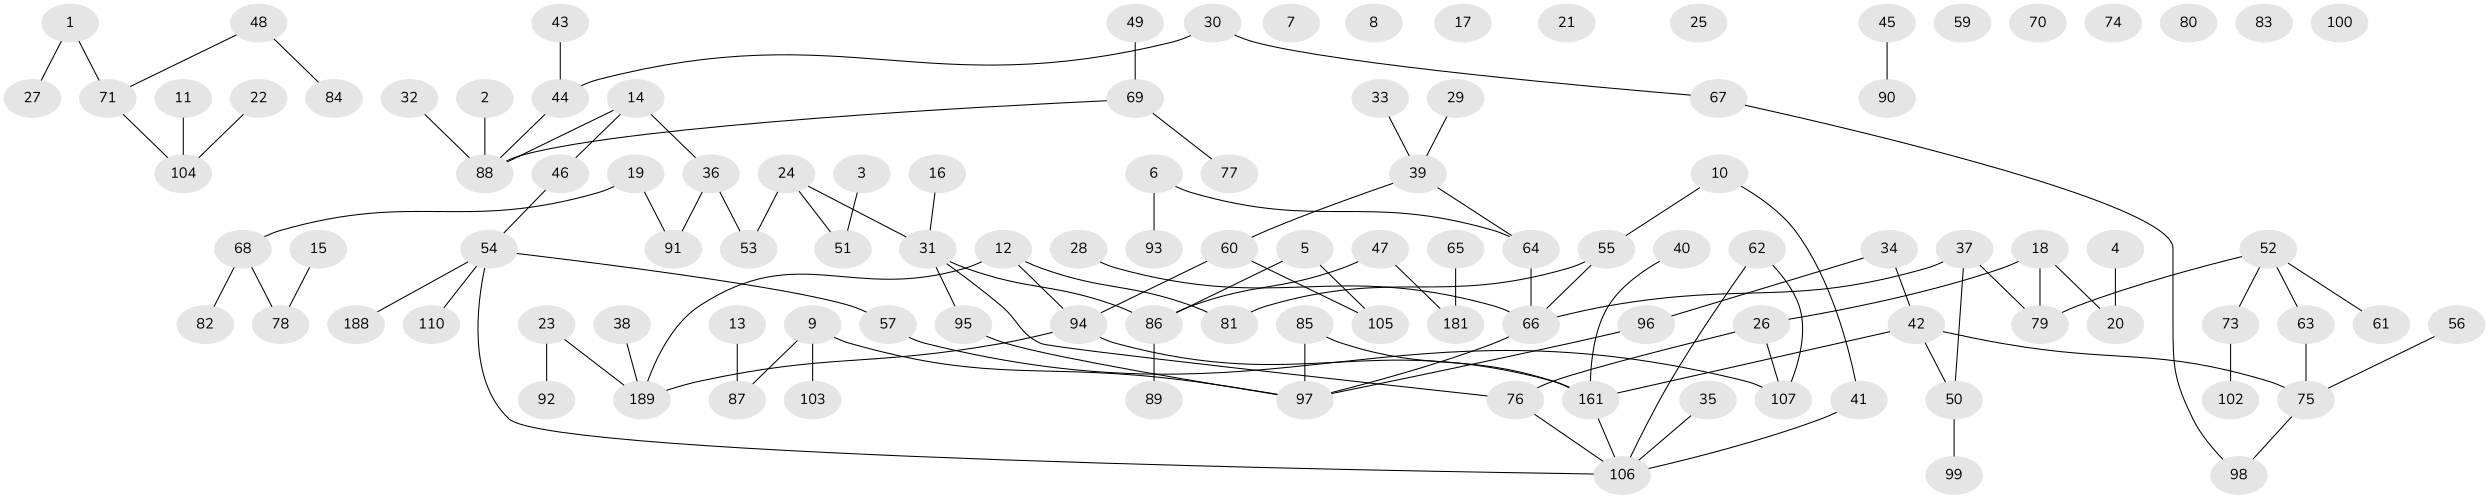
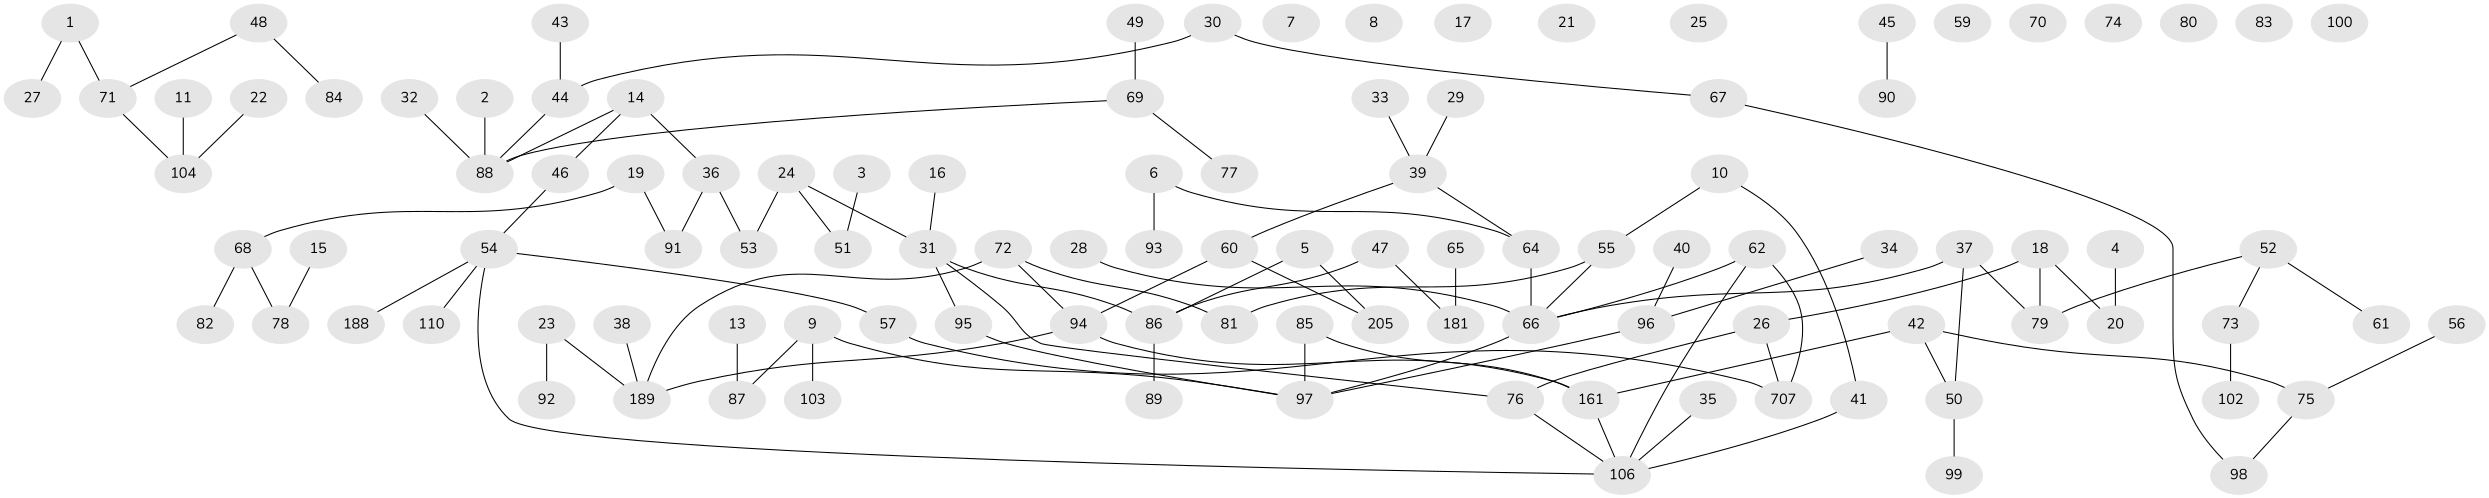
  graph {
    fontname=Nunito
    node [color=gray90 fontname=Nunito style=filled]
    edge [fontname=Nunito]
    1
    27
    71
    104
    2
    88
    3
    51
    4
    20
    5
    86
-   105
+   105 [label=205]
    89
    6
    64
    93
    66
    7
    8
    9
    87
    97
    103
    10
    41
    55
    106
    81
    11
-   12
+   12 [label=72]
    94
    n33 [label=189]
    n34 [label=161]
    13
    14
    36
    46
    91
    53
    54
    15
    78
    16
    31
    76
    95
    17
    18
    26
    79
-   107
+   107 [label=707]
    19
    68
    82
    21
    22
    23
    92
    24
    25
    28
    29
    39
    60
    30
    44
    67
    98
    32
    33
    34
    42
    96
    50
    75
    35
    37
    99
    38
    40
    43
    45
    90
    57
    n86 [label=188]
    110
    47
    n89 [label=181]
    48
    84
    49
    69
    77
    52
    61
-   63
    73
    102
    56
    59
    62
    65
    70
    74
    80
    83
    85
    100
    1 -- 27
    1 -- 71
    71 -- 104
    2 -- 88
    3 -- 51
    4 -- 20
    5 -- 86
    5 -- 105
    86 -- 89
    6 -- 64
    6 -- 93
    64 -- 66
    66 -- 97
    9 -- 87
    9 -- 97
    9 -- 103
    10 -- 41
    10 -- 55
    41 -- 106
    55 -- 66
    55 -- 81
    11 -- 104
    12 -- 81
    12 -- 94
    12 -- n33
    94 -- n33
    94 -- n34
    n34 -- 106
    13 -- 87
    14 -- 88
    14 -- 36
    14 -- 46
    36 -- 91
    36 -- 53
    46 -- 54
    54 -- 106
    54 -- 57
    54 -- n86
    54 -- 110
    15 -- 78
    16 -- 31
    31 -- 86
    31 -- 76
    31 -- 95
    76 -- 106
    95 -- 97
    18 -- 20
    18 -- 26
    18 -- 79
    26 -- 76
    26 -- 107
    19 -- 91
    19 -- 68
    68 -- 78
    68 -- 82
    22 -- 104
    23 -- n33
    23 -- 92
    24 -- 51
    24 -- 53
    24 -- 31
    28 -- 66
    29 -- 39
    39 -- 64
    39 -- 60
    60 -- 105
    60 -- 94
    30 -- 44
    30 -- 67
    44 -- 88
    67 -- 98
    32 -- 88
    33 -- 39
-   34 -- 42
    34 -- 96
    42 -- n34
    42 -- 50
    42 -- 75
    96 -- 97
    50 -- 99
    75 -- 98
    35 -- 106
    37 -- 66
    37 -- 79
    37 -- 50
    38 -- n33
-   40 -- n34
+   40 -- 96
    43 -- 44
    45 -- 90
    57 -- 107
    47 -- 86
    47 -- n89
    48 -- 71
    48 -- 84
    49 -- 69
    69 -- 88
    69 -- 77
    52 -- 79
    52 -- 61
-   52 -- 63
    52 -- 73
-   63 -- 75
    73 -- 102
    56 -- 75
+   62 -- 66
    62 -- 106
    62 -- 107
    65 -- n89
    85 -- 97
    85 -- n34
  }
